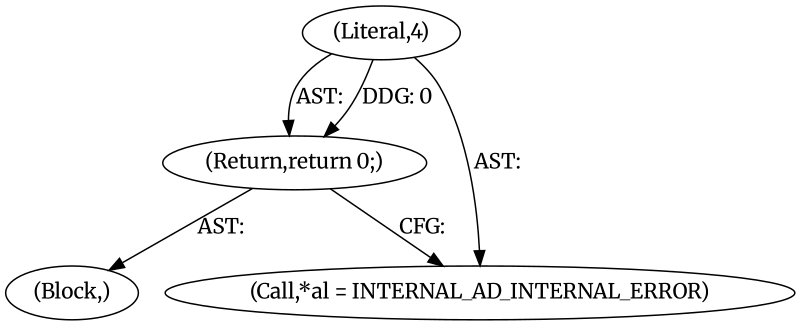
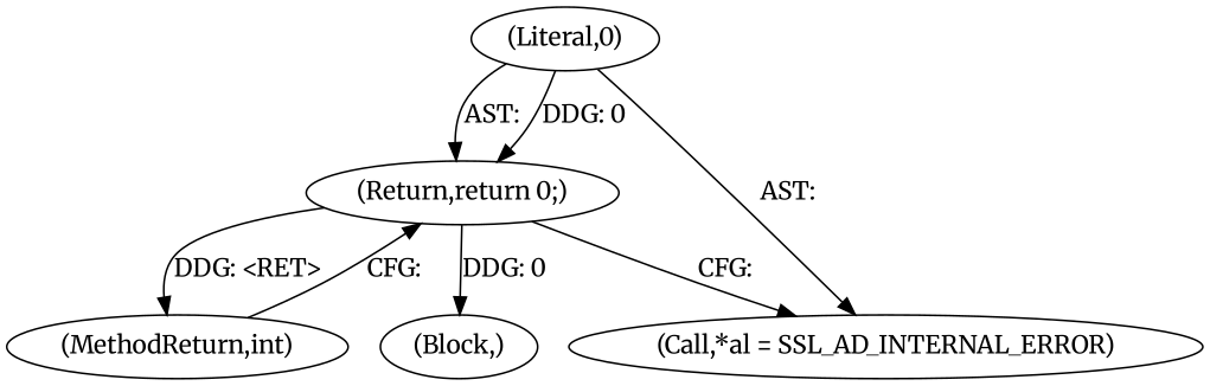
  digraph {
    fontname=Merriweather
    node [fontname=Merriweather]
    edge [fontname=Merriweather]
    n1 [label="(Return,return 0;)"]
+   n2 [label="(MethodReturn,int)"]
    n3 [label="(Block,)"]
-   n4 [label="(Call,*al = INTERNAL_AD_INTERNAL_ERROR)"]
-   n5 [label="(Literal,4)"]
-   n1 -> n3 [label="AST: "]
+   n4 [label="(Call,*al = SSL_AD_INTERNAL_ERROR)"]
+   n5 [label="(Literal,0)"]
+   n1 -> n2 [label="DDG: <RET>"]
+   n1 -> n3 [label="DDG: 0"]
    n1 -> n4 [label="CFG: "]
+   n2 -> n1 [label="CFG: "]
    n5 -> n1 [label="AST: "]
    n5 -> n1 [label="DDG: 0"]
    n5 -> n4 [label="AST: "]
  }
